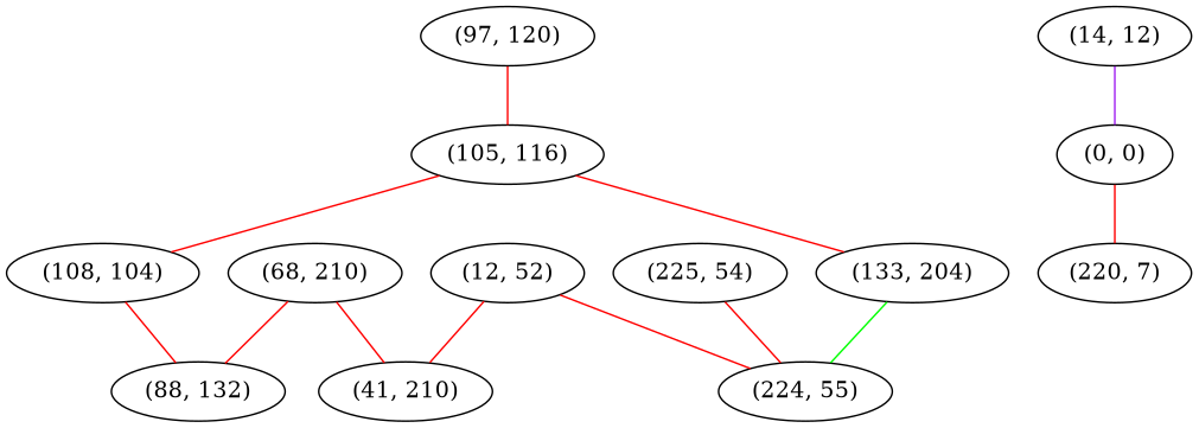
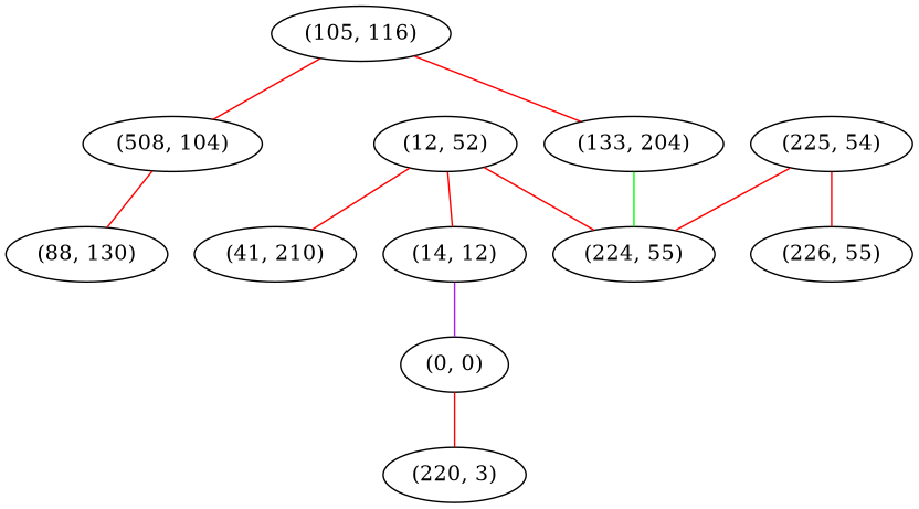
  graph {
    edge [color=red weight=1]
-   "(97, 120)"
    "(105, 116)"
    n3 [label="(133, 204)"]
-   "(108, 104)"
+   "(108, 104)" [label="(508, 104)"]
    "(12, 52)"
    "(14, 12)"
    n7 [label="(41, 210)"]
    "(224, 55)"
    "(0, 0)"
    "(225, 54)"
-   "(88, 132)"
-   "(68, 210)"
-   "(220, 7)"
-   "(97, 120)" -- "(105, 116)"
+   "(226, 55)"
+   "(88, 132)" [label="(88, 130)"]
+   "(220, 7)" [label="(220, 3)"]
    "(105, 116)" -- n3
    "(105, 116)" -- "(108, 104)"
    n3 -- "(224, 55)" [color=green weight=2]
    "(108, 104)" -- "(88, 132)"
+   "(12, 52)" -- "(14, 12)"
    "(12, 52)" -- n7
    "(12, 52)" -- "(224, 55)"
    "(14, 12)" -- "(0, 0)" [color=purple weight=4]
    "(0, 0)" -- "(220, 7)"
    "(225, 54)" -- "(224, 55)"
-   "(68, 210)" -- n7
-   "(68, 210)" -- "(88, 132)"
+   "(225, 54)" -- "(226, 55)"
  }
